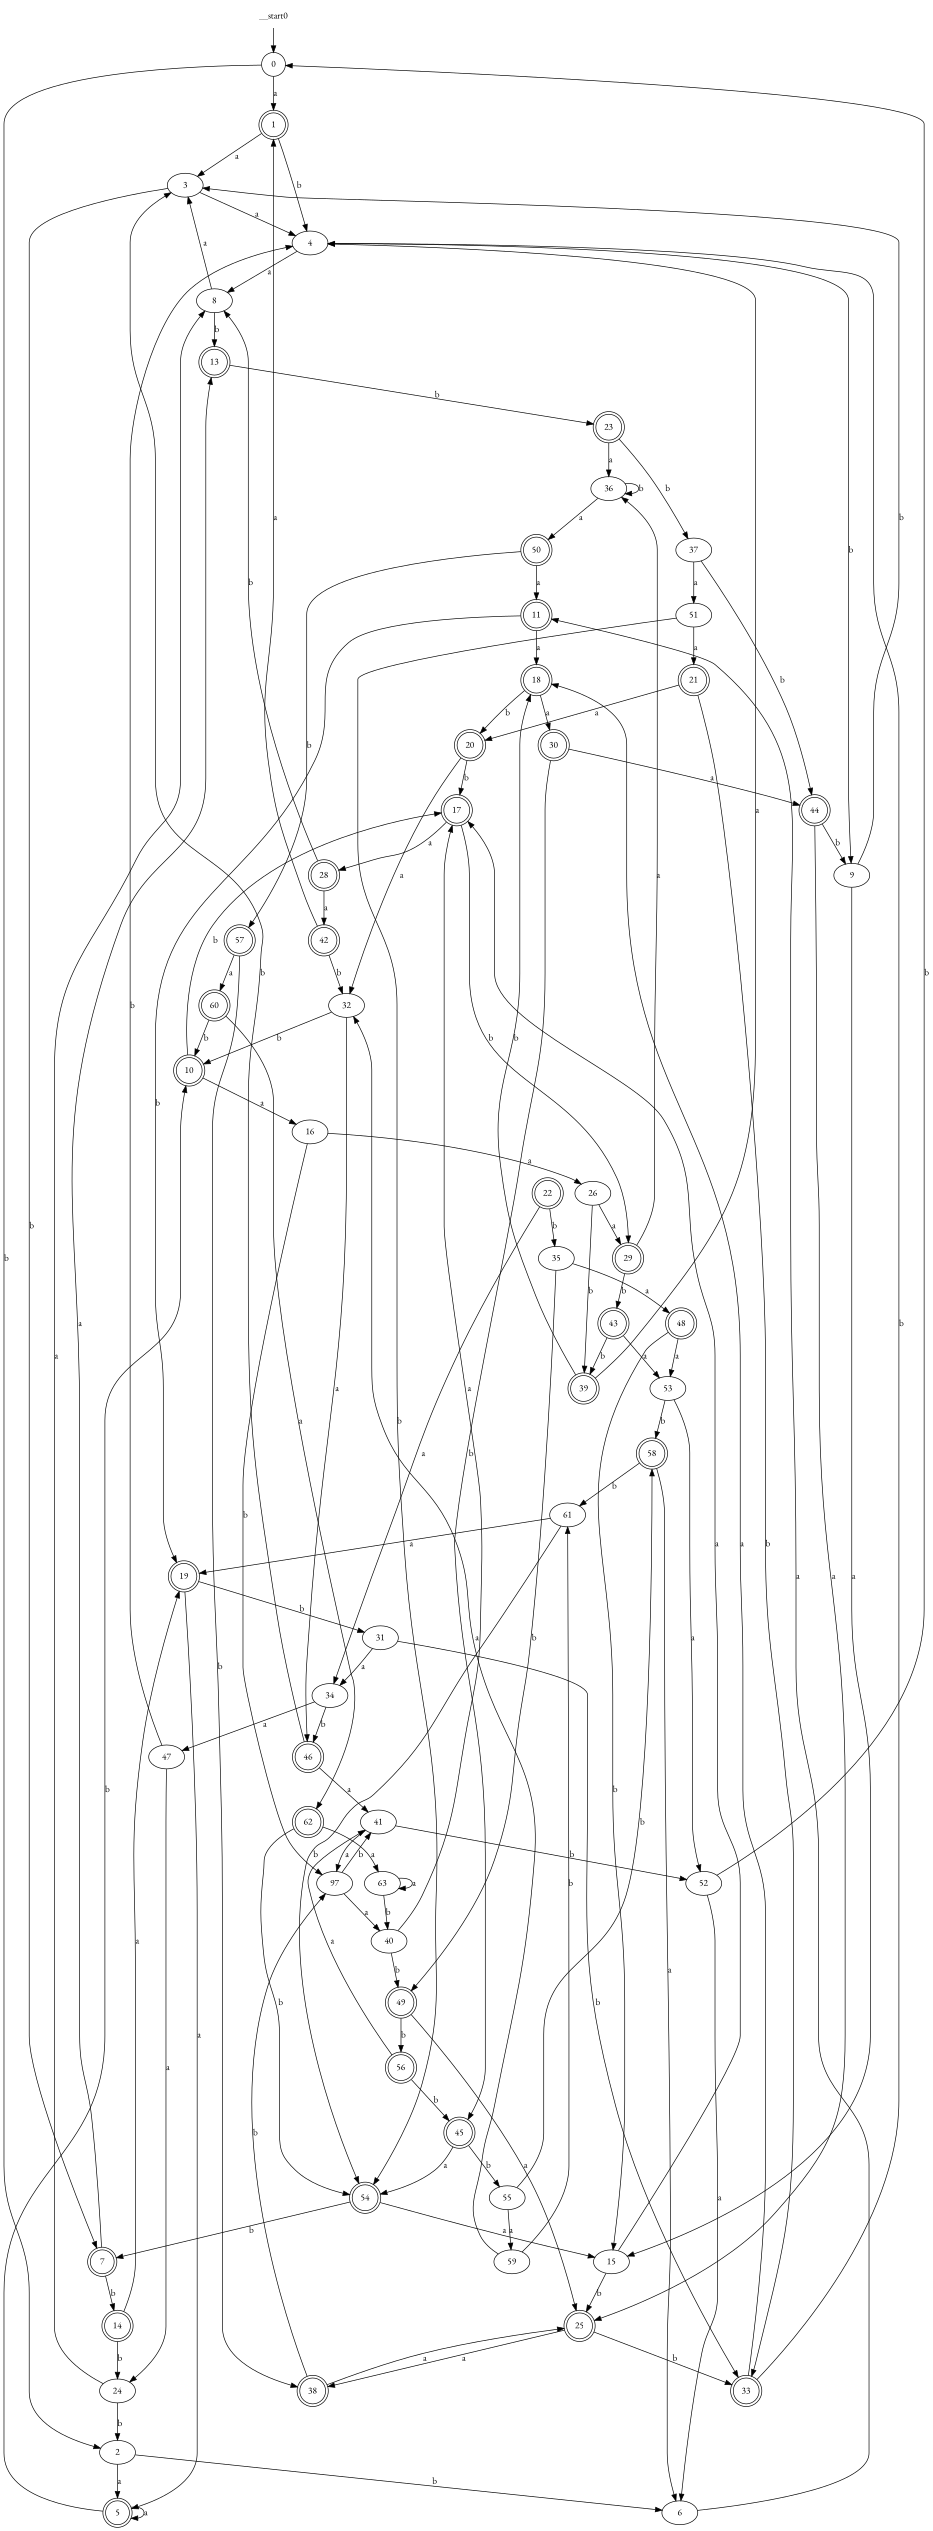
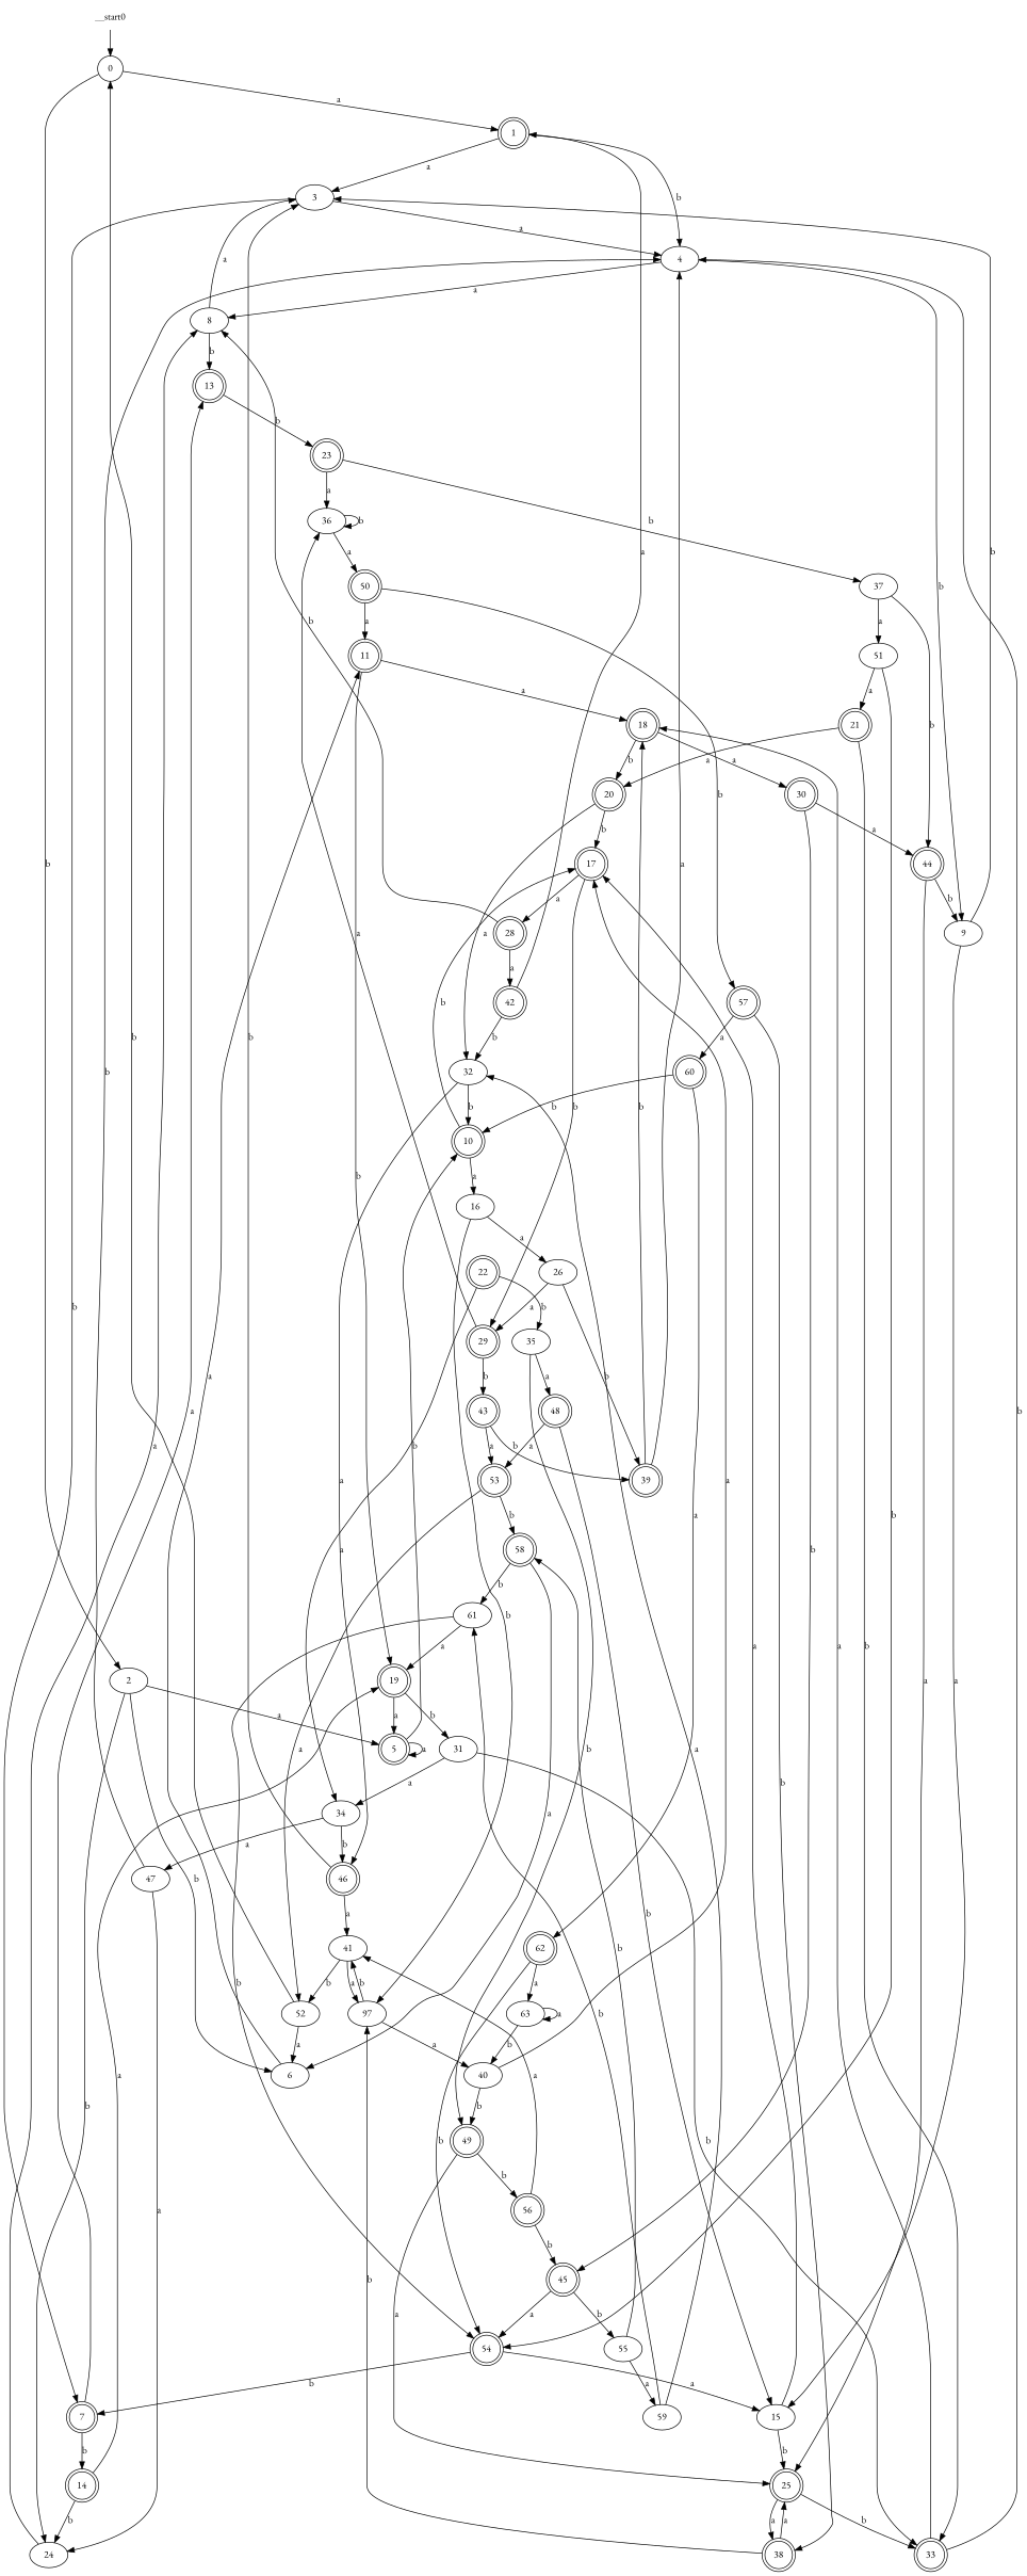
  digraph {
    fontname="EB Garamond"
    node [fontname="EB Garamond" shape=doublecircle]
    edge [fontname="EB Garamond"]
    __start0 [shape=none]
    0 [shape=circle]
    1
    2 [shape=""]
    3 [shape=""]
    4 [shape=""]
    5
    6 [shape=""]
    7
    8 [shape=""]
    9 [shape=""]
    10
    11
    13
    14
    15 [shape=""]
    16 [shape=""]
    17
    18
    19
    23
    24 [shape=""]
    25
    26 [shape=""]
    n25 [label=97 shape=""]
    28
    29
    20
    30
    31 [shape=""]
    32 [shape=""]
    21
    33
    34 [shape=""]
    22
    35 [shape=""]
    36 [shape=""]
    37 [shape=""]
    38
    39
    40 [shape=""]
    41 [shape=""]
    42
    43
    44
    45
    46
    47 [shape=""]
    48
    49
    50
    51 [shape=""]
    52 [shape=""]
-   53 [shape=ellipse]
+   53
    54
    55 [shape=""]
    56
    57
    58
    59 [shape=""]
    60
    61 [shape=""]
    62
    63 [shape=""]
    __start0 -> 0
    0 -> 1 [label=a]
    0 -> 2 [label=b]
    1 -> 3 [label=a]
    1 -> 4 [label=b]
    2 -> 5 [label=a]
    2 -> 6 [label=b]
    3 -> 4 [label=a]
    3 -> 7 [label=b]
    4 -> 8 [label=a]
    4 -> 9 [label=b]
    5 -> 5 [label=a]
    5 -> 10 [label=b]
    6 -> 11 [label=a]
    7 -> 13 [label=a]
    7 -> 14 [label=b]
    8 -> 3 [label=a]
    8 -> 13 [label=b]
    9 -> 3 [label=b]
    9 -> 15 [label=a]
    10 -> 16 [label=a]
    10 -> 17 [label=b]
    11 -> 18 [label=a]
    11 -> 19 [label=b]
    13 -> 23 [label=b]
    14 -> 19 [label=a]
    14 -> 24 [label=b]
    15 -> 17 [label=a]
    15 -> 25 [label=b]
    16 -> 26 [label=a]
    16 -> n25 [label=b]
    17 -> 28 [label=a]
    17 -> 29 [label=b]
    18 -> 20 [label=b]
    18 -> 30 [label=a]
    19 -> 5 [label=a]
    19 -> 31 [label=b]
    23 -> 36 [label=a]
    23 -> 37 [label=b]
-   24 -> 2 [label=b]
+   2 -> 24 [label=b]
    24 -> 8 [label=a]
    25 -> 33 [label=b]
    25 -> 38 [label=a]
    26 -> 29 [label=a]
    26 -> 39 [label=b]
    n25 -> 40 [label=a]
    n25 -> 41 [label=b]
    28 -> 8 [label=b]
    28 -> 42 [label=a]
    29 -> 36 [label=a]
    29 -> 43 [label=b]
    20 -> 17 [label=b]
    20 -> 32 [label=a]
    30 -> 44 [label=a]
    30 -> 45 [label=b]
    31 -> 33 [label=b]
    31 -> 34 [label=a]
    32 -> 10 [label=b]
    32 -> 46 [label=a]
    21 -> 20 [label=a]
    21 -> 33 [label=b]
    33 -> 4 [label=b]
    33 -> 18 [label=a]
    34 -> 46 [label=b]
    34 -> 47 [label=a]
    22 -> 34 [label=a]
    22 -> 35 [label=b]
    35 -> 48 [label=a]
    35 -> 49 [label=b]
    36 -> 36 [label=b]
    36 -> 50 [label=a]
    37 -> 44 [label=b]
    37 -> 51 [label=a]
    38 -> 25 [label=a]
    38 -> n25 [label=b]
    39 -> 4 [label=a]
    39 -> 18 [label=b]
    40 -> 17 [label=a]
    40 -> 49 [label=b]
    41 -> n25 [label=a]
    41 -> 52 [label=b]
    42 -> 1 [label=a]
    42 -> 32 [label=b]
    43 -> 39 [label=b]
    43 -> 53 [label=a]
    44 -> 9 [label=b]
    44 -> 25 [label=a]
    45 -> 54 [label=a]
    45 -> 55 [label=b]
    46 -> 3 [label=b]
    46 -> 41 [label=a]
    47 -> 4 [label=b]
    47 -> 24 [label=a]
    48 -> 15 [label=b]
    48 -> 53 [label=a]
    49 -> 25 [label=a]
    49 -> 56 [label=b]
    50 -> 11 [label=a]
    50 -> 57 [label=b]
    51 -> 21 [label=a]
    51 -> 54 [label=b]
    52 -> 0 [label=b]
    52 -> 6 [label=a]
    53 -> 52 [label=a]
    53 -> 58 [label=b]
    54 -> 7 [label=b]
    54 -> 15 [label=a]
    55 -> 58 [label=b]
    55 -> 59 [label=a]
    56 -> 41 [label=a]
    56 -> 45 [label=b]
    57 -> 38 [label=b]
    57 -> 60 [label=a]
    58 -> 6 [label=a]
    58 -> 61 [label=b]
    59 -> 32 [label=a]
    59 -> 61 [label=b]
    60 -> 10 [label=b]
    60 -> 62 [label=a]
    61 -> 19 [label=a]
    61 -> 54 [label=b]
    62 -> 54 [label=b]
    62 -> 63 [label=a]
    63 -> 40 [label=b]
    63 -> 63 [label=a]
  }
